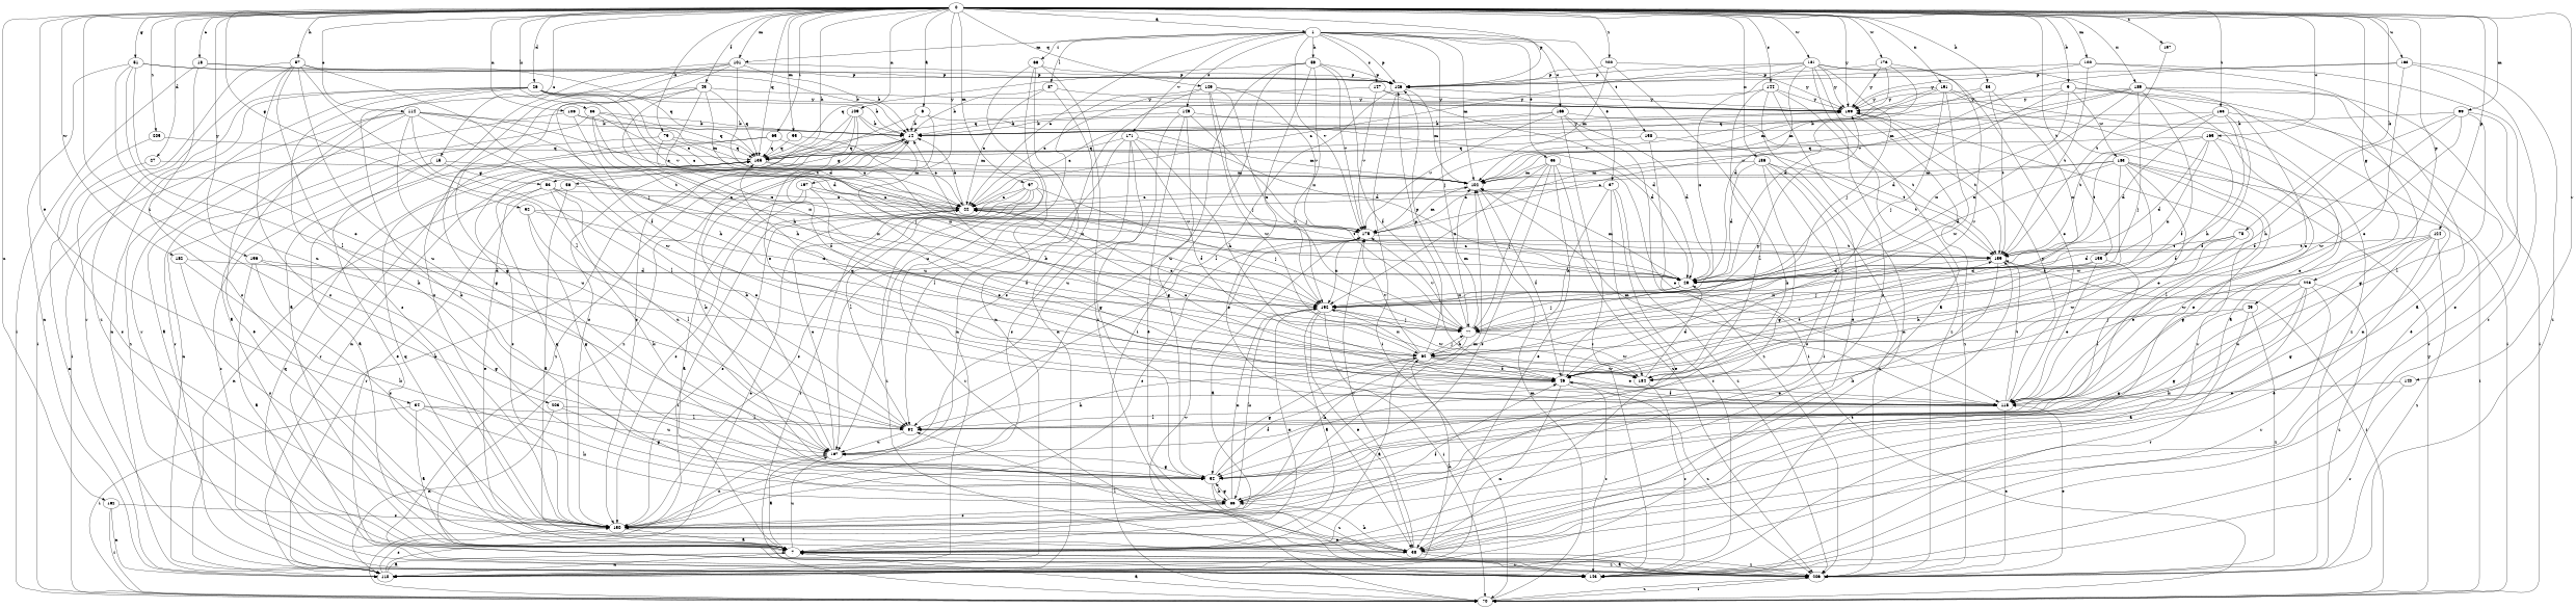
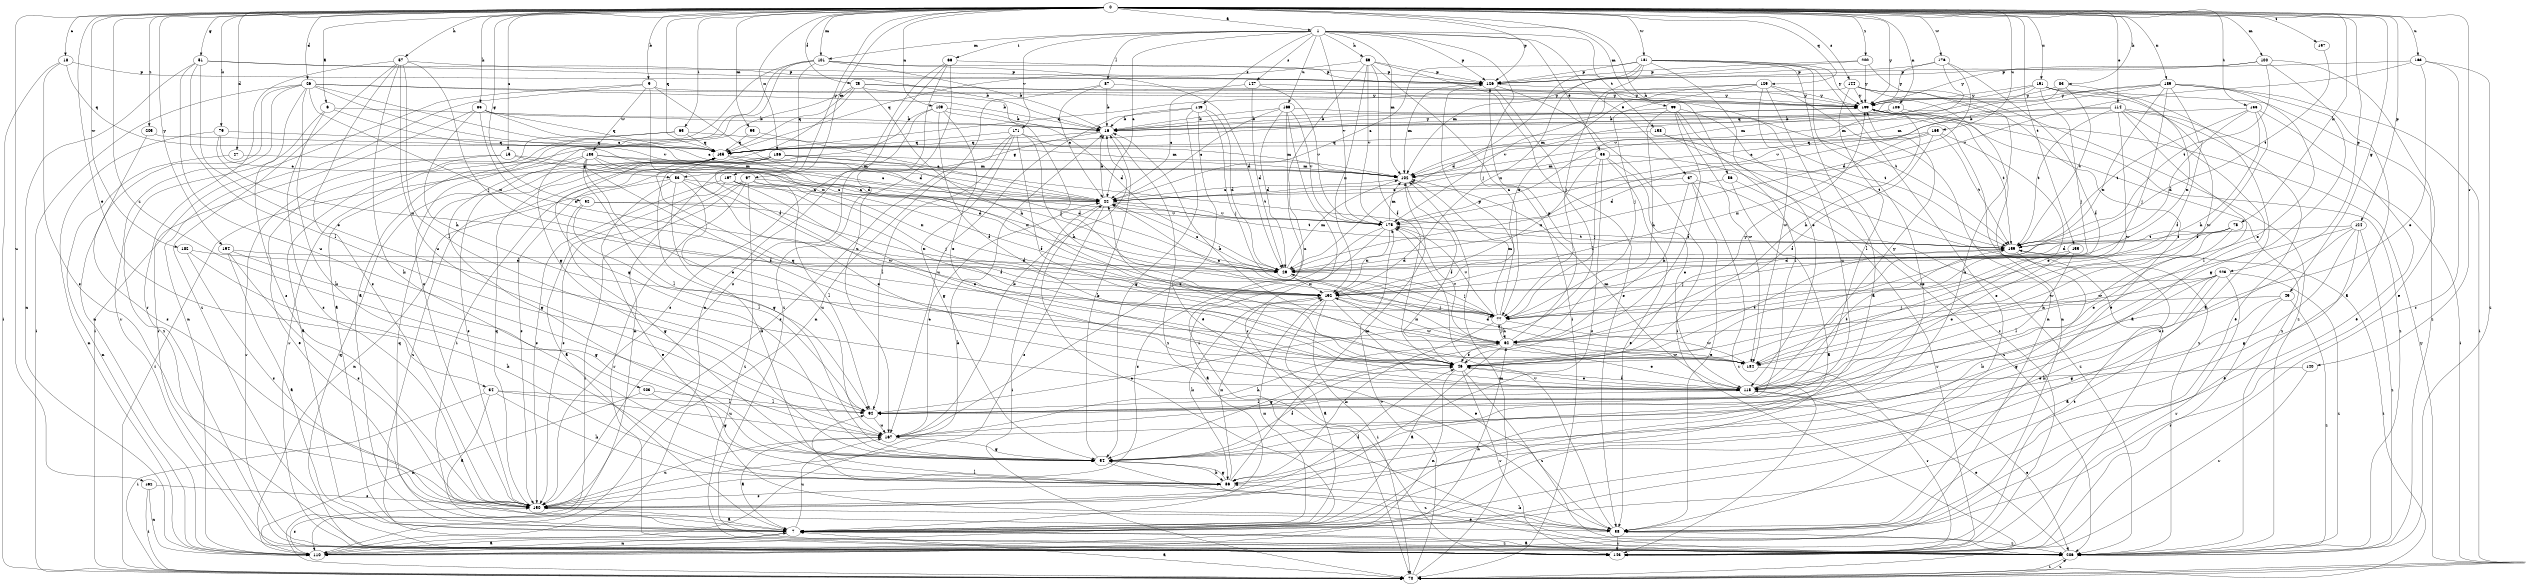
  strict digraph {
    0
    1
    6
    9
    15
    18
    26
    27
    34
    45
    49
    51
    52
    56
    57
    65
    78
    79
    83
    85
    95
    97
    99
    100
    101
    106
    109
    114
    n29 [label=223]
    124
    126
    129
    135
    140
    144
    153
    155
    157
    162
    163
    165
    176
    181
    182
    186
    189
    191
-   196
+   196 [label=194]
    197
    199
    200
    203
    205
    22
    35
    37
    59
    66
    77
    87
    102
    147
    149
    158
    166
    171
    175
-   14
+   14 [label=16]
    29
    150
    206
    110
    192
    70
    183
    53
    38
    143
    86
    7
    167
    94
    159
    62
    54
    118
    184
    46
    0 -> 1 [label=a]
    0 -> 6 [label=a]
    0 -> 9 [label=b]
    0 -> 15 [label=c]
    0 -> 18 [label=c]
    0 -> 26 [label=d]
    0 -> 27 [label=d]
    0 -> 34 [label=e]
    0 -> 45 [label=f]
    0 -> 49 [label=g]
    0 -> 51 [label=g]
    0 -> 52 [label=g]
    0 -> 56 [label=h]
    0 -> 57 [label=h]
    0 -> 65 [label=i]
    0 -> 78 [label=k]
    0 -> 79 [label=k]
    0 -> 83 [label=k]
    0 -> 85 [label=k]
    0 -> 95 [label=m]
    0 -> 97 [label=m]
    0 -> 99 [label=m]
    0 -> 100 [label=m]
    0 -> 101 [label=m]
    0 -> 106 [label=n]
    0 -> 109 [label=n]
    0 -> 114 [label=o]
    0 -> n29 [label=p]
    0 -> 124 [label=p]
    0 -> 126 [label=p]
    0 -> 129 [label=q]
    0 -> 135 [label=q]
    0 -> 140 [label=r]
    0 -> 144 [label=s]
    0 -> 153 [label=t]
    0 -> 155 [label=t]
    0 -> 157 [label=t]
    0 -> 162 [label=u]
    0 -> 163 [label=u]
    0 -> 165 [label=u]
    0 -> 176 [label=w]
    0 -> 181 [label=w]
    0 -> 182 [label=w]
    0 -> 186 [label=x]
    0 -> 189 [label=x]
    0 -> 191 [label=x]
    0 -> 196 [label=y]
    0 -> 197 [label=y]
    0 -> 199 [label=y]
    0 -> 200 [label=z]
    0 -> 203 [label=z]
    0 -> 205 [label=z]
    1 -> 101 [label=m]
    1 -> 126 [label=p]
    1 -> 22 [label=c]
    1 -> 35 [label=e]
    1 -> 37 [label=e]
    1 -> 59 [label=h]
    1 -> 66 [label=i]
    1 -> 77 [label=j]
    1 -> 87 [label=l]
    1 -> 102 [label=m]
    1 -> 147 [label=s]
    1 -> 149 [label=s]
    1 -> 158 [label=t]
    1 -> 166 [label=u]
    1 -> 171 [label=v]
    1 -> 175 [label=v]
    6 -> 14 [label=b]
    6 -> 29 [label=d]
    6 -> 150 [label=s]
    6 -> 206 [label=z]
    9 -> 199 [label=y]
    9 -> 29 [label=d]
    9 -> 110 [label=n]
    9 -> 192 [label=x]
    9 -> 70 [label=i]
    9 -> 183 [label=w]
    15 -> 192 [label=x]
    15 -> 53 [label=g]
    15 -> 38 [label=e]
    15 -> 143 [label=r]
    18 -> 126 [label=p]
    18 -> 135 [label=q]
    18 -> 150 [label=s]
    18 -> 70 [label=i]
    26 -> 199 [label=y]
    26 -> 22 [label=c]
    26 -> 175 [label=v]
    26 -> 14 [label=b]
    26 -> 150 [label=s]
    26 -> 110 [label=n]
    26 -> 192 [label=x]
    26 -> 70 [label=i]
    26 -> 143 [label=r]
    26 -> 86 [label=k]
    27 -> 102 [label=m]
    27 -> 110 [label=n]
    34 -> 70 [label=i]
    34 -> 86 [label=k]
    34 -> 7 [label=a]
    34 -> 167 [label=u]
    34 -> 94 [label=l]
    45 -> 135 [label=q]
    45 -> 199 [label=y]
    45 -> 29 [label=d]
    45 -> 7 [label=a]
    45 -> 159 [label=t]
    45 -> 62 [label=h]
    45 -> 54 [label=g]
    49 -> 77 [label=j]
    49 -> 206 [label=z]
    49 -> 143 [label=r]
    49 -> 54 [label=g]
    51 -> 126 [label=p]
    51 -> 14 [label=b]
    51 -> 110 [label=n]
    51 -> 167 [label=u]
    51 -> 94 [label=l]
    51 -> 118 [label=o]
    52 -> 175 [label=v]
    52 -> 192 [label=x]
    52 -> 94 [label=l]
    52 -> 54 [label=g]
    56 -> 22 [label=c]
    56 -> 143 [label=r]
    56 -> 7 [label=a]
    57 -> 126 [label=p]
    57 -> 77 [label=j]
    57 -> 150 [label=s]
    57 -> 206 [label=z]
    57 -> 143 [label=r]
    57 -> 86 [label=k]
    57 -> 167 [label=u]
    57 -> 94 [label=l]
    65 -> 135 [label=q]
    65 -> 102 [label=m]
    65 -> 143 [label=r]
    65 -> 7 [label=a]
    78 -> 29 [label=d]
    78 -> 159 [label=t]
    78 -> 118 [label=o]
    78 -> 184 [label=w]
    79 -> 135 [label=q]
    79 -> 22 [label=c]
    79 -> 110 [label=n]
    79 -> 192 [label=x]
    83 -> 199 [label=y]
    83 -> 102 [label=m]
    83 -> 192 [label=x]
    83 -> 159 [label=t]
    85 -> 135 [label=q]
    85 -> 22 [label=c]
    85 -> 14 [label=b]
    85 -> 192 [label=x]
    85 -> 143 [label=r]
    85 -> 62 [label=h]
    95 -> 135 [label=q]
    95 -> 22 [label=c]
    97 -> 22 [label=c]
    97 -> 77 [label=j]
    97 -> 150 [label=s]
    97 -> 206 [label=z]
    97 -> 70 [label=i]
    97 -> 143 [label=r]
    97 -> 94 [label=l]
    99 -> 14 [label=b]
    99 -> 143 [label=r]
    99 -> 94 [label=l]
    99 -> 62 [label=h]
    99 -> 184 [label=w]
    99 -> 46 [label=f]
    100 -> 126 [label=p]
    100 -> 199 [label=y]
    100 -> 38 [label=e]
    100 -> 7 [label=a]
    100 -> 159 [label=t]
    101 -> 126 [label=p]
    101 -> 14 [label=b]
    101 -> 29 [label=d]
    101 -> 150 [label=s]
    101 -> 7 [label=a]
    101 -> 54 [label=g]
    101 -> 46 [label=f]
    106 -> 102 [label=m]
    106 -> 14 [label=b]
    106 -> 206 [label=z]
    106 -> 62 [label=h]
    109 -> 77 [label=j]
    109 -> 14 [label=b]
    109 -> 150 [label=s]
    109 -> 110 [label=n]
    109 -> 118 [label=o]
    109 -> 46 [label=f]
    114 -> 22 [label=c]
    114 -> 14 [label=b]
    114 -> 70 [label=i]
    114 -> 38 [label=e]
    114 -> 7 [label=a]
-   114 -> 167 [label=u]
    114 -> 94 [label=l]
    114 -> 159 [label=t]
    114 -> 184 [label=w]
    n29 -> 206 [label=z]
    n29 -> 192 [label=x]
    n29 -> 143 [label=r]
    n29 -> 86 [label=k]
    n29 -> 7 [label=a]
    n29 -> 62 [label=h]
    n29 -> 54 [label=g]
    124 -> 206 [label=z]
    124 -> 38 [label=e]
    124 -> 167 [label=u]
    124 -> 159 [label=t]
    124 -> 54 [label=g]
    124 -> 184 [label=w]
    126 -> 199 [label=y]
    126 -> 102 [label=m]
    126 -> 70 [label=i]
    126 -> 94 [label=l]
    129 -> 199 [label=y]
    129 -> 77 [label=j]
    129 -> 175 [label=v]
    129 -> 110 [label=n]
    129 -> 192 [label=x]
    129 -> 167 [label=u]
    129 -> 184 [label=w]
    135 -> 102 [label=m]
    135 -> 150 [label=s]
    135 -> 192 [label=x]
    140 -> 143 [label=r]
    140 -> 118 [label=o]
    144 -> 135 [label=q]
    144 -> 199 [label=y]
    144 -> 206 [label=z]
    144 -> 110 [label=n]
    144 -> 38 [label=e]
    144 -> 94 [label=l]
    153 -> 14 [label=b]
    153 -> 29 [label=d]
    153 -> 38 [label=e]
    153 -> 159 [label=t]
    153 -> 62 [label=h]
    153 -> 46 [label=f]
    155 -> 77 [label=j]
    155 -> 29 [label=d]
    155 -> 94 [label=l]
    155 -> 118 [label=o]
    157 -> 159 [label=t]
    162 -> 150 [label=s]
    162 -> 110 [label=n]
    162 -> 70 [label=i]
    163 -> 126 [label=p]
    163 -> 175 [label=v]
    163 -> 206 [label=z]
    163 -> 143 [label=r]
    163 -> 118 [label=o]
    165 -> 135 [label=q]
    165 -> 29 [label=d]
    165 -> 192 [label=x]
    165 -> 159 [label=t]
    165 -> 118 [label=o]
    165 -> 46 [label=f]
    176 -> 126 [label=p]
    176 -> 199 [label=y]
    176 -> 175 [label=v]
    176 -> 29 [label=d]
-   176 -> 46 [label=v]
+   176 -> 46 [label=f]
    181 -> 126 [label=p]
    181 -> 199 [label=y]
    181 -> 22 [label=c]
    181 -> 77 [label=j]
    181 -> 29 [label=d]
    181 -> 150 [label=s]
    181 -> 192 [label=x]
    181 -> 38 [label=e]
    181 -> 7 [label=a]
    181 -> 118 [label=o]
    182 -> 29 [label=d]
    182 -> 150 [label=s]
    182 -> 86 [label=k]
    186 -> 102 [label=m]
    186 -> 29 [label=d]
    186 -> 150 [label=s]
    186 -> 206 [label=z]
    186 -> 7 [label=i]
    186 -> 159 [label=t]
    186 -> 54 [label=g]
    189 -> 199 [label=y]
    189 -> 77 [label=j]
    189 -> 102 [label=m]
    189 -> 175 [label=v]
    189 -> 192 [label=x]
    189 -> 70 [label=i]
    189 -> 54 [label=g]
    189 -> 118 [label=o]
    189 -> 46 [label=f]
    191 -> 135 [label=q]
    191 -> 199 [label=y]
    191 -> 77 [label=j]
    191 -> 102 [label=m]
    191 -> 206 [label=z]
    191 -> 7 [label=a]
    191 -> 184 [label=w]
    196 -> 29 [label=d]
    196 -> 150 [label=s]
    196 -> 7 [label=a]
    196 -> 54 [label=g]
    197 -> 22 [label=c]
    197 -> 150 [label=s]
    197 -> 7 [label=a]
    197 -> 118 [label=o]
    197 -> 46 [label=f]
    199 -> 14 [label=b]
    199 -> 206 [label=z]
    199 -> 143 [label=r]
    199 -> 159 [label=t]
    200 -> 126 [label=p]
    200 -> 199 [label=y]
    200 -> 102 [label=m]
    200 -> 86 [label=k]
    203 -> 110 [label=n]
    203 -> 94 [label=l]
    203 -> 54 [label=g]
    205 -> 135 [label=q]
    205 -> 150 [label=s]
    22 -> 175 [label=v]
    22 -> 14 [label=b]
    22 -> 150 [label=s]
    22 -> 70 [label=i]
    22 -> 159 [label=t]
    35 -> 77 [label=j]
    35 -> 102 [label=m]
    35 -> 150 [label=s]
    35 -> 206 [label=z]
    35 -> 192 [label=x]
    35 -> 38 [label=e]
    35 -> 118 [label=o]
    37 -> 22 [label=c]
    37 -> 206 [label=z]
    37 -> 38 [label=e]
    37 -> 143 [label=r]
    37 -> 62 [label=h]
    59 -> 126 [label=p]
    59 -> 135 [label=q]
    59 -> 175 [label=v]
    59 -> 192 [label=x]
    59 -> 70 [label=i]
    59 -> 38 [label=e]
    59 -> 167 [label=u]
    59 -> 46 [label=f]
    66 -> 126 [label=p]
    66 -> 150 [label=s]
    66 -> 206 [label=z]
    66 -> 110 [label=n]
    66 -> 167 [label=u]
    77 -> 126 [label=p]
    77 -> 22 [label=c]
    77 -> 102 [label=m]
    77 -> 175 [label=v]
    77 -> 86 [label=k]
    77 -> 62 [label=h]
    77 -> 184 [label=w]
    87 -> 199 [label=y]
    87 -> 22 [label=c]
    87 -> 14 [label=b]
    87 -> 110 [label=n]
    102 -> 22 [label=c]
    102 -> 46 [label=f]
    147 -> 199 [label=y]
    147 -> 22 [label=c]
    147 -> 175 [label=v]
    147 -> 29 [label=d]
    149 -> 77 [label=j]
    149 -> 14 [label=b]
    149 -> 29 [label=d]
    149 -> 38 [label=e]
    149 -> 167 [label=u]
    149 -> 54 [label=g]
    158 -> 135 [label=q]
    158 -> 206 [label=z]
    158 -> 159 [label=t]
    166 -> 22 [label=c]
    166 -> 175 [label=v]
    166 -> 14 [label=b]
    166 -> 29 [label=d]
    166 -> 70 [label=i]
    166 -> 143 [label=r]
    166 -> 159 [label=t]
    171 -> 135 [label=q]
    171 -> 102 [label=m]
    171 -> 150 [label=s]
    171 -> 94 [label=l]
    171 -> 62 [label=h]
    171 -> 54 [label=g]
    171 -> 46 [label=f]
    175 -> 102 [label=m]
    175 -> 150 [label=s]
    175 -> 192 [label=x]
    175 -> 7 [label=a]
    175 -> 159 [label=t]
    14 -> 135 [label=q]
    14 -> 199 [label=y]
    14 -> 206 [label=z]
    14 -> 53 [label=g]
    29 -> 22 [label=c]
    29 -> 77 [label=j]
    29 -> 102 [label=m]
    29 -> 192 [label=x]
    150 -> 135 [label=q]
    150 -> 38 [label=e]
    150 -> 7 [label=a]
    150 -> 167 [label=u]
    150 -> 46 [label=f]
    206 -> 70 [label=i]
    206 -> 7 [label=a]
    206 -> 118 [label=o]
    110 -> 22 [label=c]
    110 -> 14 [label=b]
    110 -> 150 [label=s]
    110 -> 7 [label=a]
    110 -> 159 [label=t]
    110 -> 62 [label=h]
    192 -> 77 [label=j]
    192 -> 70 [label=i]
    192 -> 38 [label=e]
    192 -> 86 [label=k]
    192 -> 7 [label=a]
    192 -> 184 [label=w]
    70 -> 199 [label=y]
    70 -> 102 [label=m]
    70 -> 175 [label=v]
    70 -> 206 [label=z]
    70 -> 7 [label=a]
    183 -> 22 [label=c]
    183 -> 102 [label=m]
    183 -> 29 [label=d]
    183 -> 70 [label=i]
    183 -> 94 [label=l]
    183 -> 54 [label=g]
    183 -> 118 [label=o]
    183 -> 184 [label=w]
    183 -> 46 [label=f]
    53 -> 22 [label=c]
    53 -> 110 [label=n]
    53 -> 38 [label=e]
    53 -> 86 [label=k]
    53 -> 167 [label=u]
    53 -> 118 [label=o]
    38 -> 175 [label=v]
    38 -> 206 [label=z]
    38 -> 143 [label=r]
    38 -> 86 [label=k]
    38 -> 94 [label=l]
    143 -> 135 [label=q]
    86 -> 102 [label=m]
    86 -> 150 [label=s]
    86 -> 192 [label=x]
    86 -> 54 [label=g]
    7 -> 135 [label=q]
    7 -> 206 [label=z]
    7 -> 110 [label=n]
    7 -> 192 [label=x]
    7 -> 167 [label=u]
    167 -> 22 [label=c]
    167 -> 14 [label=b]
    167 -> 7 [label=a]
    167 -> 62 [label=h]
    167 -> 54 [label=g]
    94 -> 167 [label=u]
    159 -> 29 [label=d]
    159 -> 70 [label=i]
    159 -> 86 [label=k]
    62 -> 126 [label=p]
    62 -> 77 [label=j]
    62 -> 175 [label=v]
    62 -> 192 [label=x]
    62 -> 7 [label=a]
    62 -> 54 [label=g]
    62 -> 118 [label=o]
    62 -> 184 [label=w]
    62 -> 46 [label=f]
    54 -> 14 [label=b]
    54 -> 206 [label=z]
    54 -> 86 [label=k]
    54 -> 46 [label=f]
    118 -> 199 [label=y]
    118 -> 102 [label=m]
    118 -> 206 [label=c]
    118 -> 94 [label=l]
    118 -> 159 [label=t]
    118 -> 46 [label=f]
    184 -> 14 [label=b]
    184 -> 29 [label=d]
    184 -> 143 [label=r]
    46 -> 135 [label=q]
    46 -> 199 [label=y]
    46 -> 22 [label=c]
    46 -> 206 [label=z]
    46 -> 110 [label=n]
    46 -> 143 [label=r]
    46 -> 159 [label=t]
    46 -> 118 [label=o]
  }
